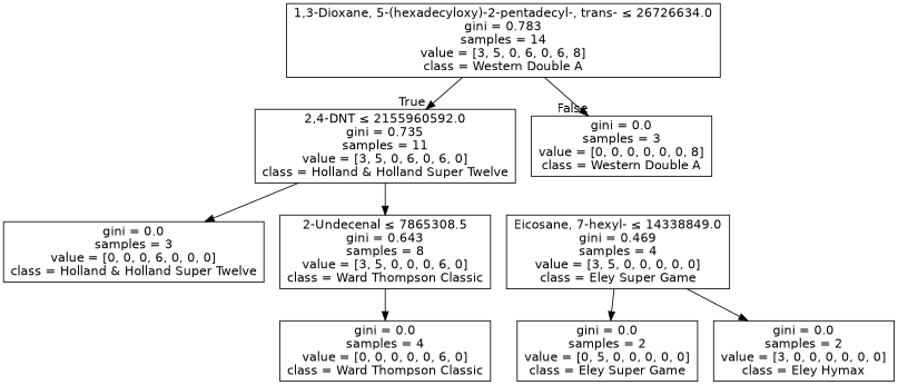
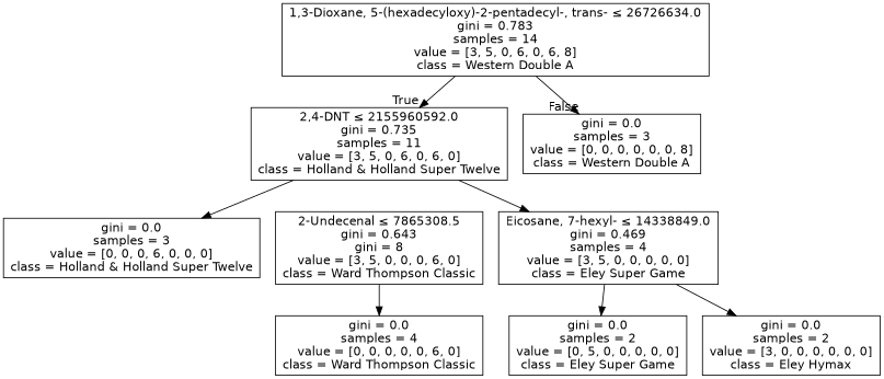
  digraph {
    node [fontname=helvetica shape=box]
    edge [fontname=helvetica]
    n1 [label=<1,3-Dioxane, 5-(hexadecyloxy)-2-pentadecyl-, trans- &le; 26726634.0<br/>gini = 0.783<br/>samples = 14<br/>value = [3, 5, 0, 6, 0, 6, 8]<br/>class = Western Double A>]
    n2 [label=<2,4-DNT &le; 2155960592.0<br/>gini = 0.735<br/>samples = 11<br/>value = [3, 5, 0, 6, 0, 6, 0]<br/>class = Holland &amp; Holland Super Twelve>]
    n3 [label=<gini = 0.0<br/>samples = 3<br/>value = [0, 0, 0, 0, 0, 0, 8]<br/>class = Western Double A>]
    n4 [label=<gini = 0.0<br/>samples = 3<br/>value = [0, 0, 0, 6, 0, 0, 0]<br/>class = Holland &amp; Holland Super Twelve>]
-   n5 [label=<2-Undecenal &le; 7865308.5<br/>gini = 0.643<br/>samples = 8<br/>value = [3, 5, 0, 0, 0, 6, 0]<br/>class = Ward Thompson Classic>]
+   n5 [label=<2-Undecenal &le; 7865308.5<br/>gini = 0.643<br/>gini = 8<br/>value = [3, 5, 0, 0, 0, 6, 0]<br/>class = Ward Thompson Classic>]
    n6 [label=<gini = 0.0<br/>samples = 4<br/>value = [0, 0, 0, 0, 0, 6, 0]<br/>class = Ward Thompson Classic>]
    n7 [label=<Eicosane, 7-hexyl- &le; 14338849.0<br/>gini = 0.469<br/>samples = 4<br/>value = [3, 5, 0, 0, 0, 0, 0]<br/>class = Eley Super Game>]
    n8 [label=<gini = 0.0<br/>samples = 2<br/>value = [0, 5, 0, 0, 0, 0, 0]<br/>class = Eley Super Game>]
    n9 [label=<gini = 0.0<br/>samples = 2<br/>value = [3, 0, 0, 0, 0, 0, 0]<br/>class = Eley Hymax>]
    n1 -> n2 [headlabel=True labelangle=45 labeldistance=2.5]
    n1 -> n3 [headlabel=False labelangle=-45 labeldistance=2.5]
    n2 -> n4
-   n2 -> n5
+   n2 -> n7
    n5 -> n6
    n7 -> n8
    n7 -> n9
  }
